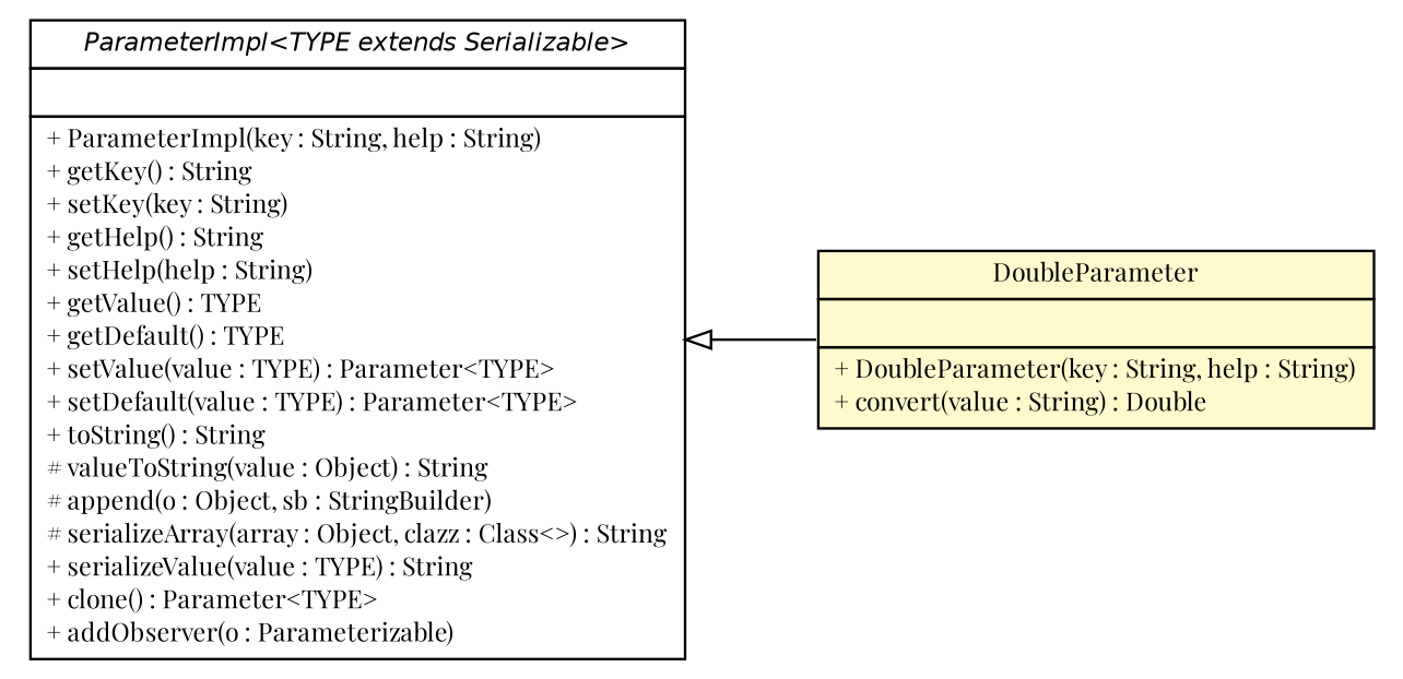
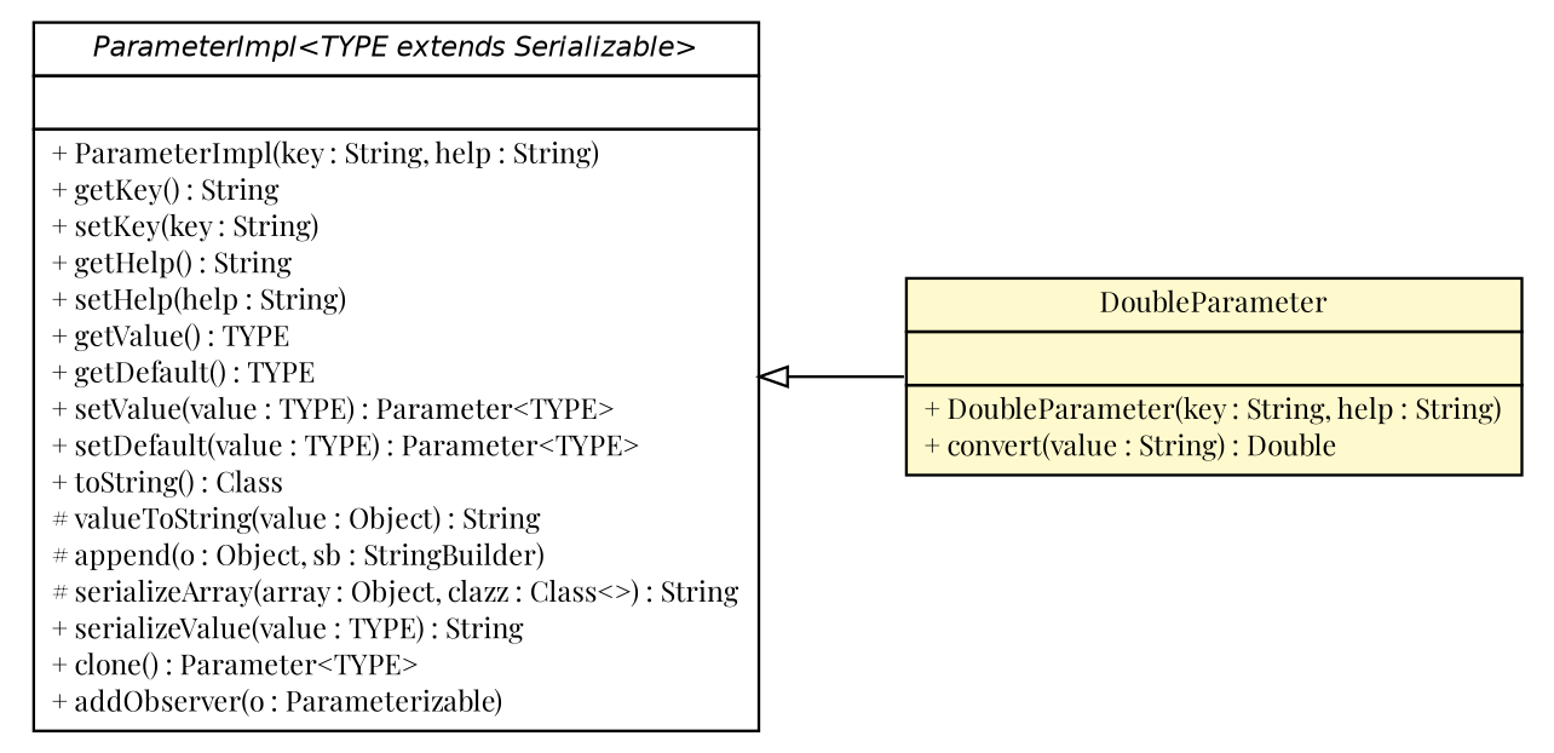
  digraph {
    nodesep=0.25
    ranksep=0.5
    rankdir=LR
    fontname="Playfair Display"
    node [fontcolor=black fontname="Playfair Display" fontsize=10.0 shape=plaintext]
-   n1 [label=<<table title="com.vectorprint.configuration.parameters.ParameterImpl" border="0" cellborder="1" cellspacing="0" cellpadding="2" port="p" href="./ParameterImpl.html"> 		<tr><td><table border="0" cellspacing="0" cellpadding="1"> <tr><td align="center" balign="center"><font face="Helvetica-Oblique"> ParameterImpl&lt;TYPE extends Serializable&gt; </font></td></tr> 		</table></td></tr> 		<tr><td><table border="0" cellspacing="0" cellpadding="1"> <tr><td align="left" balign="left">  </td></tr> 		</table></td></tr> 		<tr><td><table border="0" cellspacing="0" cellpadding="1"> <tr><td align="left" balign="left"> + ParameterImpl(key : String, help : String) </td></tr> <tr><td align="left" balign="left"> + getKey() : String </td></tr> <tr><td align="left" balign="left"> + setKey(key : String) </td></tr> <tr><td align="left" balign="left"> + getHelp() : String </td></tr> <tr><td align="left" balign="left"> + setHelp(help : String) </td></tr> <tr><td align="left" balign="left"> + getValue() : TYPE </td></tr> <tr><td align="left" balign="left"> + getDefault() : TYPE </td></tr> <tr><td align="left" balign="left"> + setValue(value : TYPE) : Parameter&lt;TYPE&gt; </td></tr> <tr><td align="left" balign="left"> + setDefault(value : TYPE) : Parameter&lt;TYPE&gt; </td></tr> <tr><td align="left" balign="left"> + toString() : String </td></tr> <tr><td align="left" balign="left"> # valueToString(value : Object) : String </td></tr> <tr><td align="left" balign="left"> # append(o : Object, sb : StringBuilder) </td></tr> <tr><td align="left" balign="left"> # serializeArray(array : Object, clazz : Class&lt;&gt;) : String </td></tr> <tr><td align="left" balign="left"> + serializeValue(value : TYPE) : String </td></tr> <tr><td align="left" balign="left"> + clone() : Parameter&lt;TYPE&gt; </td></tr> <tr><td align="left" balign="left"> + addObserver(o : Parameterizable) </td></tr> 		</table></td></tr> 		</table>>]
+   n1 [label=<<table title="com.vectorprint.configuration.parameters.ParameterImpl" border="0" cellborder="1" cellspacing="0" cellpadding="2" port="p" href="./ParameterImpl.html"> 		<tr><td><table border="0" cellspacing="0" cellpadding="1"> <tr><td align="center" balign="center"><font face="Helvetica-Oblique"> ParameterImpl&lt;TYPE extends Serializable&gt; </font></td></tr> 		</table></td></tr> 		<tr><td><table border="0" cellspacing="0" cellpadding="1"> <tr><td align="left" balign="left">  </td></tr> 		</table></td></tr> 		<tr><td><table border="0" cellspacing="0" cellpadding="1"> <tr><td align="left" balign="left"> + ParameterImpl(key : String, help : String) </td></tr> <tr><td align="left" balign="left"> + getKey() : String </td></tr> <tr><td align="left" balign="left"> + setKey(key : String) </td></tr> <tr><td align="left" balign="left"> + getHelp() : String </td></tr> <tr><td align="left" balign="left"> + setHelp(help : String) </td></tr> <tr><td align="left" balign="left"> + getValue() : TYPE </td></tr> <tr><td align="left" balign="left"> + getDefault() : TYPE </td></tr> <tr><td align="left" balign="left"> + setValue(value : TYPE) : Parameter&lt;TYPE&gt; </td></tr> <tr><td align="left" balign="left"> + setDefault(value : TYPE) : Parameter&lt;TYPE&gt; </td></tr> <tr><td align="left" balign="left"> + toString() : Class </td></tr> <tr><td align="left" balign="left"> # valueToString(value : Object) : String </td></tr> <tr><td align="left" balign="left"> # append(o : Object, sb : StringBuilder) </td></tr> <tr><td align="left" balign="left"> # serializeArray(array : Object, clazz : Class&lt;&gt;) : String </td></tr> <tr><td align="left" balign="left"> + serializeValue(value : TYPE) : String </td></tr> <tr><td align="left" balign="left"> + clone() : Parameter&lt;TYPE&gt; </td></tr> <tr><td align="left" balign="left"> + addObserver(o : Parameterizable) </td></tr> 		</table></td></tr> 		</table>>]
    n2 [label=<<table title="com.vectorprint.configuration.parameters.DoubleParameter" border="0" cellborder="1" cellspacing="0" cellpadding="2" port="p" bgcolor="lemonChiffon" href="./DoubleParameter.html"> 		<tr><td><table border="0" cellspacing="0" cellpadding="1"> <tr><td align="center" balign="center"> DoubleParameter </td></tr> 		</table></td></tr> 		<tr><td><table border="0" cellspacing="0" cellpadding="1"> <tr><td align="left" balign="left">  </td></tr> 		</table></td></tr> 		<tr><td><table border="0" cellspacing="0" cellpadding="1"> <tr><td align="left" balign="left"> + DoubleParameter(key : String, help : String) </td></tr> <tr><td align="left" balign="left"> + convert(value : String) : Double </td></tr> 		</table></td></tr> 		</table>>]
    n1 -> n2 [arrowtail=empty dir=back fontname="Playfair Display" fontsize=10 headport=p labelfontname=Helvetica labelfontsize=10 tailport=p]
  }
